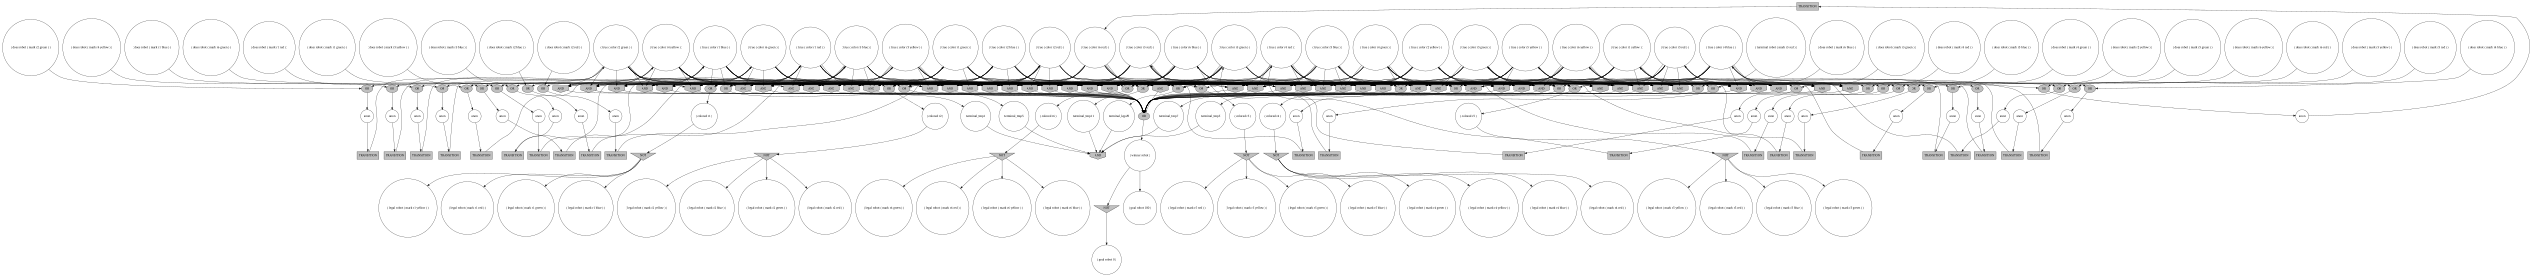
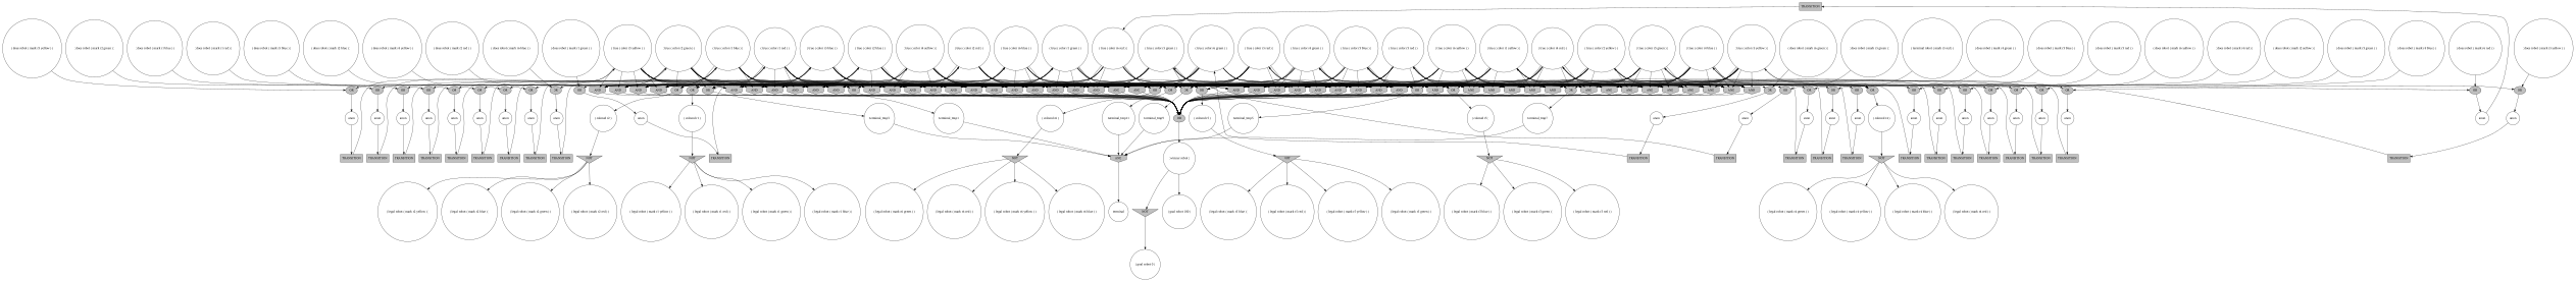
  digraph {
    fontname="PT Serif"
    node [fillcolor=grey fontname="PT Serif" shape=circle style=filled]
    edge [fontname="PT Serif"]
    n1 [label=TRANSITION shape=box]
    n2 [fillcolor=white label="( true ( color r6 red ) )"]
    n3 [label=AND shape=invhouse]
    n4 [label=AND shape=invhouse]
    n5 [label=OR shape=ellipse]
    n6 [label=OR shape=ellipse]
    n7 [label=OR shape=ellipse]
    n8 [label=AND shape=invhouse]
    n9 [label=AND shape=invhouse]
    n10 [label=AND shape=invhouse]
    n11 [label=AND shape=invhouse]
    n12 [label=AND shape=invhouse]
    n13 [label=AND shape=invhouse]
    n14 [label=AND shape=invhouse]
    n15 [label=AND shape=invhouse]
    n16 [label=AND shape=invhouse]
    n17 [label=AND shape=invhouse]
    n18 [label=OR shape=ellipse]
    n19 [fillcolor=white label=anon]
    n20 [fillcolor=white label="( colored r6 )"]
    n21 [fillcolor=white label=terminal_tmp11]
    n22 [label=OR shape=ellipse]
    n23 [fillcolor=white label=anon]
    n24 [label=TRANSITION shape=box]
    n25 [fillcolor=white label="( true ( color r4 yellow ) )"]
    n26 [fillcolor=white label="( winner robot )"]
    n27 [label=NOT shape=invtriangle]
    n28 [fillcolor=white label="( goal robot 100 )"]
    n29 [label=OR shape=ellipse]
    n30 [fillcolor=white label=anon]
    n31 [label=TRANSITION shape=box]
    n32 [fillcolor=white label="( true ( color r1 yellow ) )"]
    n33 [fillcolor=white label="( does robot ( mark r3 green ) )"]
    n34 [label=OR shape=ellipse]
    n35 [fillcolor=white label=anon]
    n36 [label=TRANSITION shape=box]
    n37 [fillcolor=white label="( legal robot ( mark r5 red ) )"]
    n38 [label=OR shape=ellipse]
    n39 [fillcolor=white label=anon]
    n40 [label=TRANSITION shape=box]
    n41 [fillcolor=white label="( true ( color r1 red ) )"]
    n42 [label=OR shape=ellipse]
    n43 [fillcolor=white label=anon]
    n44 [label=TRANSITION shape=box]
    n45 [fillcolor=white label="( true ( color r1 green ) )"]
    n46 [fillcolor=white label="( colored r5 )"]
    n47 [label=NOT shape=invtriangle]
    n48 [fillcolor=white label="( legal robot ( mark r5 yellow ) )"]
    n49 [fillcolor=white label="( legal robot ( mark r5 green ) )"]
    n50 [fillcolor=white label="( legal robot ( mark r5 blue ) )"]
    n51 [label=AND shape=invhouse]
    n52 [fillcolor=white label="( colored r3 )"]
    n53 [label=NOT shape=invtriangle]
    n54 [fillcolor=white label="( legal robot ( mark r3 blue ) )"]
    n55 [fillcolor=white label="( legal robot ( mark r3 green ) )"]
-   n56 [fillcolor=white label="( legal robot ( mark r3 yellow ) )"]
    n57 [fillcolor=white label="( legal robot ( mark r3 red ) )"]
    n58 [label=TRANSITION shape=box]
    n59 [fillcolor=white label="( true ( color r3 yellow ) )"]
    n60 [label=AND shape=invhouse]
    n61 [label=AND shape=invhouse]
    n62 [label=AND shape=invhouse]
    n63 [label=AND shape=invhouse]
    n64 [label=AND shape=invhouse]
    n65 [label=AND shape=invhouse]
    n66 [label=OR shape=ellipse]
    n67 [label=OR shape=ellipse]
    n68 [label=AND shape=invhouse]
    n69 [label=OR shape=ellipse]
    n70 [label=AND shape=invhouse]
    n71 [fillcolor=white label=terminal_tmp5]
    n72 [fillcolor=white label=anon]
    n73 [label=OR shape=ellipse]
    n74 [fillcolor=white label=anon]
    n75 [label=TRANSITION shape=box]
    n76 [fillcolor=white label="( true ( color r1 blue ) )"]
    n77 [fillcolor=white label="( does robot ( mark r2 yellow ) )"]
    n78 [label=OR shape=ellipse]
    n79 [fillcolor=white label=anon]
    n80 [label=TRANSITION shape=box]
    n81 [label=AND shape=invhouse]
    n82 [label=AND shape=invhouse]
    n83 [label=AND shape=invhouse]
    n84 [label=AND shape=invhouse]
    n85 [label=AND shape=invhouse]
    n86 [label=AND shape=invhouse]
    n87 [label=AND shape=invhouse]
    n88 [label=OR shape=ellipse]
    n89 [label=OR shape=ellipse]
    n90 [label=NOT shape=invtriangle]
    n91 [fillcolor=white label="( legal robot ( mark r6 green ) )"]
    n92 [fillcolor=white label="( legal robot ( mark r6 red ) )"]
    n93 [fillcolor=white label="( legal robot ( mark r6 yellow ) )"]
    n94 [fillcolor=white label="( legal robot ( mark r6 blue ) )"]
    n95 [fillcolor=white label="( true ( color r6 green ) )"]
    n96 [label=AND shape=invhouse]
    n97 [label=AND shape=invhouse]
    n98 [label=AND shape=invhouse]
    n99 [label=AND shape=invhouse]
    n100 [label=OR shape=ellipse]
    n101 [label=AND shape=invhouse]
    n102 [label=AND shape=invhouse]
    n103 [fillcolor=white label=anon]
    n104 [label=TRANSITION shape=box]
    n105 [label=AND shape=invhouse]
    n106 [fillcolor=white label="( true ( color r4 green ) )"]
    n107 [label=OR shape=ellipse]
    n108 [label=OR shape=ellipse]
    n109 [label=AND shape=invhouse]
    n110 [label=AND shape=invhouse]
    n111 [label=AND shape=invhouse]
    n112 [label=OR shape=ellipse]
    n113 [label=AND shape=invhouse]
    n114 [fillcolor=white label="( colored r4 )"]
    n115 [fillcolor=white label=terminal_tmp7]
    n116 [fillcolor=white label=anon]
    n117 [label=NOT shape=invtriangle]
    n118 [label=TRANSITION shape=box]
+   n119 [fillcolor=white label=terminal]
    n120 [fillcolor=white label="( legal robot ( mark r4 green ) )"]
    n121 [label=TRANSITION shape=box]
    n122 [fillcolor=white label="( true ( color r2 red ) )"]
    n123 [label=OR shape=ellipse]
    n124 [label=AND shape=invhouse]
    n125 [label=OR shape=ellipse]
    n126 [label=OR shape=ellipse]
    n127 [fillcolor=white label="( colored r2 )"]
    n128 [fillcolor=white label=terminal_tmp3]
    n129 [fillcolor=white label=anon]
    n130 [label=NOT shape=invtriangle]
    n131 [fillcolor=white label="( legal robot ( mark r2 yellow ) )"]
    n132 [fillcolor=white label="( legal robot ( mark r2 blue ) )"]
    n133 [fillcolor=white label="( legal robot ( mark r2 green ) )"]
    n134 [fillcolor=white label="( legal robot ( mark r2 red ) )"]
    n135 [fillcolor=white label=anon]
    n136 [label=TRANSITION shape=box]
    n137 [fillcolor=white label="( true ( color r6 yellow ) )"]
    n138 [label=AND shape=invhouse]
    n139 [label=AND shape=invhouse]
    n140 [label=OR shape=ellipse]
    n141 [label=AND shape=invhouse]
    n142 [label=AND shape=invhouse]
    n143 [label=AND shape=invhouse]
    n144 [label=AND shape=invhouse]
    n145 [fillcolor=white label="( true ( color r3 blue ) )"]
    n146 [label=OR shape=ellipse]
    n147 [fillcolor=white label=anon]
    n148 [label=TRANSITION shape=box]
    n149 [fillcolor=white label="( colored r1 )"]
    n150 [label=NOT shape=invtriangle]
    n151 [fillcolor=white label="( legal robot ( mark r1 yellow ) )"]
    n152 [fillcolor=white label="( legal robot ( mark r1 red ) )"]
    n153 [fillcolor=white label="( legal robot ( mark r1 green ) )"]
    n154 [fillcolor=white label="( legal robot ( mark r1 blue ) )"]
    n155 [fillcolor=white label="( goal robot 0 )"]
    n156 [fillcolor=white label="( true ( color r5 yellow ) )"]
    n157 [label=OR shape=ellipse]
    n158 [label=AND shape=invhouse]
    n159 [label=OR shape=ellipse]
    n160 [label=OR shape=ellipse]
    n161 [fillcolor=white label=anon]
-   n162 [fillcolor=white label=terminal_legal9]
+   n162 [fillcolor=white label=terminal_tmp9]
    n163 [label=TRANSITION shape=box]
    n164 [label=OR shape=ellipse]
    n165 [fillcolor=white label=anon]
    n166 [label=TRANSITION shape=box]
    n167 [fillcolor=white label="( true ( color r4 blue ) )"]
    n168 [fillcolor=white label=anon]
    n169 [label=TRANSITION shape=box]
    n170 [fillcolor=white label="( true ( color r5 green ) )"]
    n171 [label=AND shape=invhouse]
    n172 [label=OR shape=ellipse]
    n173 [fillcolor=white label="( does robot ( mark r3 yellow ) )"]
    n174 [fillcolor=white label="( true ( color r2 yellow ) )"]
    n175 [label=TRANSITION shape=box]
    n176 [fillcolor=white label="( true ( color r5 blue ) )"]
    n177 [label=OR shape=ellipse]
    n178 [fillcolor=white label=anon]
    n179 [fillcolor=white label="( legal robot ( mark r4 yellow ) )"]
    n180 [label=TRANSITION shape=box]
    n181 [fillcolor=white label="( true ( color r3 red ) )"]
    n182 [label=OR shape=ellipse]
    n183 [fillcolor=white label=anon]
    n184 [label=AND shape=invhouse]
    n185 [fillcolor=white label=terminal_tmp1]
    n186 [fillcolor=white label="( terminal robot ( mark r5 red ) )"]
    n187 [label=OR shape=ellipse]
    n188 [fillcolor=white label=anon]
    n189 [label=TRANSITION shape=box]
    n190 [fillcolor=white label=anon]
    n191 [label=TRANSITION shape=box]
    n192 [fillcolor=white label="( true ( color r6 blue ) )"]
    n193 [label=OR shape=ellipse]
    n194 [fillcolor=white label="( does robot ( mark r5 yellow ) )"]
    n195 [label=TRANSITION shape=box]
    n196 [fillcolor=white label="( true ( color r2 green ) )"]
    n197 [label=OR shape=ellipse]
    n198 [fillcolor=white label=anon]
    n199 [fillcolor=white label="( legal robot ( mark r4 blue ) )"]
    n200 [fillcolor=white label="( legal robot ( mark r4 red ) )"]
    n201 [fillcolor=white label="( does robot ( mark r1 green ) )"]
    n202 [fillcolor=white label=anon]
    n203 [label=TRANSITION shape=box]
    n204 [fillcolor=white label="( true ( color r4 red ) )"]
    n205 [label=OR shape=ellipse]
    n206 [fillcolor=white label="( true ( color r3 green ) )"]
    n207 [label=TRANSITION shape=box]
    n208 [fillcolor=white label="( true ( color r2 blue ) )"]
    n209 [label=OR shape=ellipse]
    n210 [fillcolor=white label=anon]
    n211 [fillcolor=white label="( true ( color r5 red ) )"]
    n212 [fillcolor=white label="( does robot ( mark r2 red ) )"]
    n213 [fillcolor=white label="( does robot ( mark r1 blue ) )"]
    n214 [fillcolor=white label="( does robot ( mark r2 green ) )"]
    n215 [fillcolor=white label="( does robot ( mark r5 green ) )"]
    n216 [fillcolor=white label="( does robot ( mark r4 red ) )"]
    n217 [fillcolor=white label="( does robot ( mark r6 green ) )"]
    n218 [fillcolor=white label="( does robot ( mark r3 blue ) )"]
    n219 [fillcolor=white label="( does robot ( mark r1 red ) )"]
    n220 [fillcolor=white label="( does robot ( mark r3 red ) )"]
    n221 [fillcolor=white label="( does robot ( mark r6 blue ) )"]
    n222 [fillcolor=white label="( does robot ( mark r5 blue ) )"]
    n223 [fillcolor=white label="( does robot ( mark r4 yellow ) )"]
    n224 [fillcolor=white label="( does robot ( mark r4 blue ) )"]
    n225 [fillcolor=white label="( does robot ( mark r6 yellow ) )"]
    n226 [fillcolor=white label="( does robot ( mark r4 green ) )"]
    n227 [fillcolor=white label="( does robot ( mark r2 blue ) )"]
    n228 [fillcolor=white label="( does robot ( mark r6 red ) )"]
    n1 -> n2
    n2 -> n3
    n2 -> n4
    n2 -> n5
    n2 -> n6
    n2 -> n7
    n2 -> n8
    n2 -> n9
    n2 -> n10
    n2 -> n11
    n2 -> n12
    n2 -> n13
    n2 -> n14
    n2 -> n15
    n2 -> n16
    n2 -> n17
    n3 -> n18
    n4 -> n18
    n5 -> n19
    n6 -> n20
    n7 -> n21
    n8 -> n18
    n9 -> n18
    n10 -> n18
    n11 -> n18
    n12 -> n18
    n13 -> n18
    n14 -> n18
    n15 -> n18
    n16 -> n18
    n17 -> n18
    n18 -> n26
    n19 -> n1
    n20 -> n90
    n21 -> n105
    n22 -> n23
    n23 -> n24
    n24 -> n25
    n25 -> n3
    n25 -> n11
    n25 -> n14
    n25 -> n15
    n25 -> n22
    n25 -> n51
    n25 -> n81
    n25 -> n84
    n25 -> n87
    n25 -> n97
    n25 -> n101
    n25 -> n107
    n25 -> n108
    n25 -> n171
    n25 -> n184
    n26 -> n27
    n26 -> n28
    n27 -> n155
    n29 -> n30
    n30 -> n31
    n31 -> n32
    n32 -> n8
    n32 -> n13
    n32 -> n29
    n32 -> n88
    n32 -> n89
    n32 -> n96
    n32 -> n99
    n32 -> n109
    n32 -> n111
    n32 -> n113
    n32 -> n124
    n32 -> n139
    n32 -> n143
    n32 -> n144
    n32 -> n158
    n33 -> n34
    n34 -> n35
    n35 -> n36
    n36 -> n206
    n38 -> n39
    n39 -> n40
    n40 -> n41
    n41 -> n3
    n41 -> n4
    n41 -> n9
    n41 -> n12
    n41 -> n14
    n41 -> n17
    n41 -> n38
    n41 -> n62
    n41 -> n64
    n41 -> n88
    n41 -> n89
    n41 -> n97
    n41 -> n110
    n41 -> n141
    n41 -> n184
    n42 -> n43
    n43 -> n44
    n44 -> n45
    n45 -> n11
    n45 -> n16
    n45 -> n42
    n45 -> n51
    n45 -> n60
    n45 -> n63
    n45 -> n70
    n45 -> n88
    n45 -> n89
    n45 -> n98
    n45 -> n101
    n45 -> n102
    n45 -> n138
    n45 -> n142
    n45 -> n171
    n46 -> n47
    n47 -> n37
    n47 -> n48
    n47 -> n49
    n47 -> n50
    n51 -> n18
    n52 -> n53
    n53 -> n54
    n53 -> n55
-   n53 -> n56
    n53 -> n57
    n58 -> n59
    n59 -> n4
    n59 -> n10
    n59 -> n16
    n59 -> n17
    n59 -> n60
    n59 -> n61
    n59 -> n62
    n59 -> n63
    n59 -> n64
    n59 -> n65
    n59 -> n66
    n59 -> n67
    n59 -> n68
    n59 -> n69
    n59 -> n70
    n60 -> n18
    n61 -> n18
    n62 -> n18
    n63 -> n18
    n64 -> n18
    n65 -> n18
    n66 -> n71
    n67 -> n52
    n68 -> n18
    n69 -> n72
    n70 -> n18
    n71 -> n105
    n72 -> n58
    n73 -> n74
    n74 -> n75
    n75 -> n76
    n76 -> n10
    n76 -> n15
    n76 -> n61
    n76 -> n65
    n76 -> n68
    n76 -> n73
    n76 -> n81
    n76 -> n82
    n76 -> n83
    n76 -> n84
    n76 -> n85
    n76 -> n86
    n76 -> n87
    n76 -> n88
    n76 -> n89
    n77 -> n78
    n78 -> n79
    n79 -> n80
    n80 -> n174
    n81 -> n18
    n82 -> n18
    n83 -> n18
    n84 -> n18
    n85 -> n18
    n86 -> n18
    n87 -> n18
    n88 -> n185
    n89 -> n149
    n90 -> n91
    n90 -> n92
    n90 -> n93
    n90 -> n94
    n95 -> n6
    n95 -> n7
    n95 -> n51
    n95 -> n60
    n95 -> n61
    n95 -> n62
    n95 -> n63
    n95 -> n81
    n95 -> n96
    n95 -> n97
    n95 -> n98
    n95 -> n99
    n95 -> n100
    n95 -> n101
    n95 -> n102
    n96 -> n18
    n97 -> n18
    n98 -> n18
    n99 -> n18
    n100 -> n103
    n101 -> n18
    n102 -> n18
    n103 -> n104
    n104 -> n95
+   n105 -> n119
    n106 -> n4
    n106 -> n8
    n106 -> n9
    n106 -> n10
    n106 -> n64
    n106 -> n65
    n106 -> n82
    n106 -> n83
    n106 -> n107
    n106 -> n108
    n106 -> n109
    n106 -> n110
    n106 -> n111
    n106 -> n112
    n106 -> n113
    n107 -> n114
    n108 -> n115
    n109 -> n18
    n110 -> n18
    n111 -> n18
    n112 -> n116
    n113 -> n18
    n114 -> n117
    n115 -> n105
    n116 -> n118
    n117 -> n120
    n117 -> n179
    n117 -> n199
    n117 -> n200
    n118 -> n106
    n121 -> n122
    n122 -> n8
    n122 -> n10
    n122 -> n11
    n122 -> n13
    n122 -> n15
    n122 -> n16
    n122 -> n60
    n122 -> n65
    n122 -> n84
    n122 -> n101
    n122 -> n111
    n122 -> n123
    n122 -> n124
    n122 -> n125
    n122 -> n126
    n123 -> n127
    n124 -> n18
    n125 -> n128
    n126 -> n129
    n127 -> n130
    n128 -> n105
    n129 -> n121
    n130 -> n131
    n130 -> n132
    n130 -> n133
    n130 -> n134
    n135 -> n136
    n136 -> n137
    n137 -> n6
    n137 -> n7
    n137 -> n82
    n137 -> n86
    n137 -> n109
    n137 -> n110
    n137 -> n111
    n137 -> n124
    n137 -> n138
    n137 -> n139
    n137 -> n140
    n137 -> n141
    n137 -> n142
    n137 -> n143
    n137 -> n144
    n138 -> n18
    n139 -> n18
    n140 -> n135
    n141 -> n18
    n142 -> n18
    n143 -> n18
    n144 -> n18
    n145 -> n3
    n145 -> n8
    n145 -> n9
    n145 -> n11
    n145 -> n66
    n145 -> n67
    n145 -> n96
    n145 -> n97
    n145 -> n98
    n145 -> n101
    n145 -> n110
    n145 -> n111
    n145 -> n138
    n145 -> n139
    n145 -> n146
    n146 -> n147
    n147 -> n148
    n148 -> n145
    n149 -> n150
    n150 -> n151
    n150 -> n152
    n150 -> n153
    n150 -> n154
    n156 -> n8
    n156 -> n9
    n156 -> n12
    n156 -> n13
    n156 -> n83
    n156 -> n85
    n156 -> n96
    n156 -> n98
    n156 -> n99
    n156 -> n102
    n156 -> n113
    n156 -> n157
    n156 -> n158
    n156 -> n159
    n156 -> n160
    n157 -> n161
    n158 -> n18
    n159 -> n162
    n160 -> n46
    n161 -> n163
    n162 -> n105
    n163 -> n156
    n164 -> n165
    n165 -> n166
    n166 -> n167
    n167 -> n12
    n167 -> n13
    n167 -> n16
    n167 -> n17
    n167 -> n60
    n167 -> n62
    n167 -> n99
    n167 -> n102
    n167 -> n107
    n167 -> n108
    n167 -> n124
    n167 -> n141
    n167 -> n142
    n167 -> n144
    n167 -> n164
    n168 -> n169
    n169 -> n170
    n170 -> n3
    n170 -> n11
    n170 -> n16
    n170 -> n17
    n170 -> n68
    n170 -> n70
    n170 -> n87
    n170 -> n138
    n170 -> n139
    n170 -> n142
    n170 -> n144
    n170 -> n159
    n170 -> n160
    n170 -> n171
    n170 -> n172
    n171 -> n18
    n172 -> n168
    n173 -> n69
    n174 -> n9
    n174 -> n12
    n174 -> n78
    n174 -> n82
    n174 -> n83
    n174 -> n85
    n174 -> n86
    n174 -> n98
    n174 -> n102
    n174 -> n110
    n174 -> n123
    n174 -> n125
    n174 -> n138
    n174 -> n141
    n174 -> n142
    n175 -> n176
    n176 -> n4
    n176 -> n10
    n176 -> n14
    n176 -> n15
    n176 -> n51
    n176 -> n61
    n176 -> n63
    n176 -> n81
    n176 -> n82
    n176 -> n86
    n176 -> n109
    n176 -> n143
    n176 -> n159
    n176 -> n160
    n176 -> n177
    n177 -> n178
    n178 -> n175
    n180 -> n181
    n181 -> n51
    n181 -> n66
    n181 -> n67
    n181 -> n81
    n181 -> n82
    n181 -> n83
    n181 -> n87
    n181 -> n99
    n181 -> n102
    n181 -> n109
    n181 -> n113
    n181 -> n142
    n181 -> n144
    n181 -> n171
    n181 -> n182
    n182 -> n183
    n183 -> n180
    n184 -> n18
    n185 -> n105
    n186 -> n187
    n187 -> n188
    n188 -> n189
    n189 -> n211
    n190 -> n191
    n191 -> n192
    n192 -> n6
    n192 -> n7
    n192 -> n64
    n192 -> n65
    n192 -> n68
    n192 -> n70
    n192 -> n83
    n192 -> n84
    n192 -> n85
    n192 -> n87
    n192 -> n113
    n192 -> n158
    n192 -> n171
    n192 -> n184
    n192 -> n193
    n193 -> n190
    n194 -> n157
    n195 -> n196
    n196 -> n3
    n196 -> n17
    n196 -> n61
    n196 -> n62
    n196 -> n68
    n196 -> n81
    n196 -> n87
    n196 -> n96
    n196 -> n97
    n196 -> n99
    n196 -> n123
    n196 -> n125
    n196 -> n139
    n196 -> n144
    n196 -> n197
    n197 -> n198
    n198 -> n195
    n201 -> n42
    n202 -> n203
    n203 -> n204
    n204 -> n61
    n204 -> n63
    n204 -> n68
    n204 -> n70
    n204 -> n85
    n204 -> n86
    n204 -> n96
    n204 -> n98
    n204 -> n107
    n204 -> n108
    n204 -> n138
    n204 -> n139
    n204 -> n143
    n204 -> n158
    n204 -> n205
    n205 -> n202
    n206 -> n12
    n206 -> n13
    n206 -> n14
    n206 -> n15
    n206 -> n34
    n206 -> n66
    n206 -> n67
    n206 -> n84
    n206 -> n85
    n206 -> n86
    n206 -> n124
    n206 -> n141
    n206 -> n143
    n206 -> n158
    n206 -> n184
    n207 -> n208
    n208 -> n4
    n208 -> n14
    n208 -> n51
    n208 -> n63
    n208 -> n64
    n208 -> n70
    n208 -> n109
    n208 -> n113
    n208 -> n123
    n208 -> n125
    n208 -> n143
    n208 -> n158
    n208 -> n171
    n208 -> n184
    n208 -> n209
    n209 -> n210
    n210 -> n207
    n211 -> n60
    n211 -> n62
    n211 -> n64
    n211 -> n65
    n211 -> n84
    n211 -> n97
    n211 -> n101
    n211 -> n110
    n211 -> n111
    n211 -> n124
    n211 -> n141
    n211 -> n159
    n211 -> n160
    n211 -> n184
    n211 -> n187
    n212 -> n126
    n213 -> n73
    n214 -> n197
    n215 -> n172
    n216 -> n205
    n217 -> n100
    n218 -> n146
    n219 -> n38
    n220 -> n182
    n221 -> n193
    n222 -> n177
    n223 -> n22
    n224 -> n164
    n225 -> n140
    n226 -> n112
    n227 -> n209
    n228 -> n5
  }
